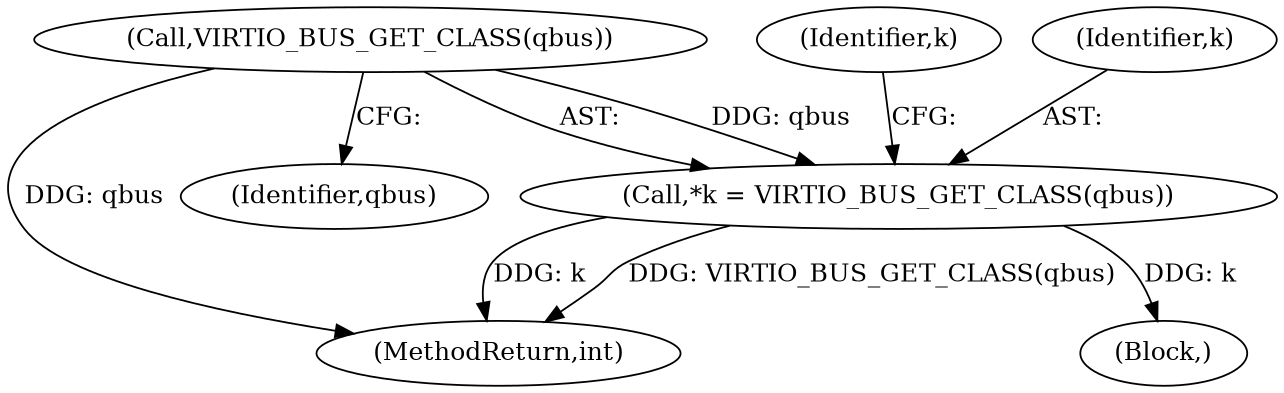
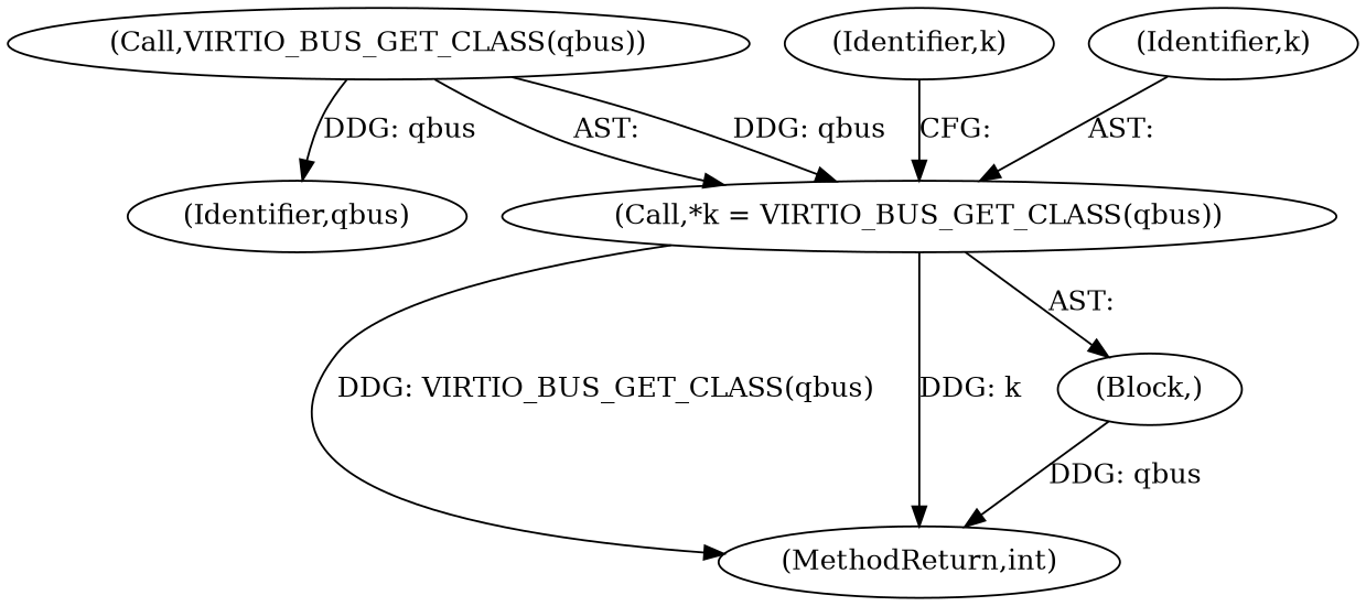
  digraph {
    n1 [label="(Call,*k = VIRTIO_BUS_GET_CLASS(qbus))"]
    n2 [label="(MethodReturn,int)"]
    n3 [label="(Block,)"]
    n4 [label="(Call,VIRTIO_BUS_GET_CLASS(qbus))"]
    n5 [label="(Identifier,qbus)"]
    n6 [label="(Identifier,k)"]
    n7 [label="(Identifier,k)"]
    n1 -> n2 [label="DDG: VIRTIO_BUS_GET_CLASS(qbus)"]
    n1 -> n2 [label="DDG: k"]
-   n1 -> n3 [label="DDG: k"]
+   n1 -> n3 [label="AST: "]
    n4 -> n1 [label="AST: "]
    n4 -> n1 [label="DDG: qbus"]
-   n4 -> n2 [label="DDG: qbus"]
-   n4 -> n5 [label="CFG: "]
+   n3 -> n2 [label="DDG: qbus"]
+   n4 -> n5 [label="DDG: qbus"]
    n6 -> n1 [label="CFG: "]
    n7 -> n1 [label="AST: "]
  }
